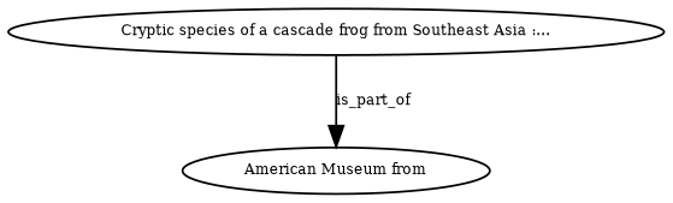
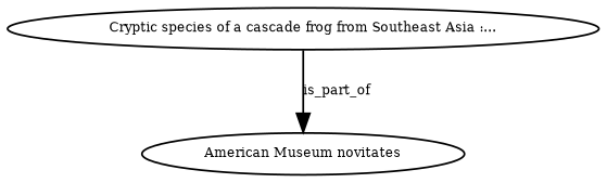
  digraph {
    fontname="DejaVu Serif"
    node [fontname="DejaVu Serif" fontsize=7]
-   n1 [height=0.27433100247 label="American Museum from" width=0.27433100247]
+   n1 [height=0.27433100247 label="American Museum novitates" width=0.27433100247]
    n2 [height=0.27433100247 label="Cryptic species of a cascade frog from Southeast Asia :..." width=0.27433100247]
    n2 -> n1 [fontname="DejaVu Serif" fontsize=7 label=is_part_of]
  }
